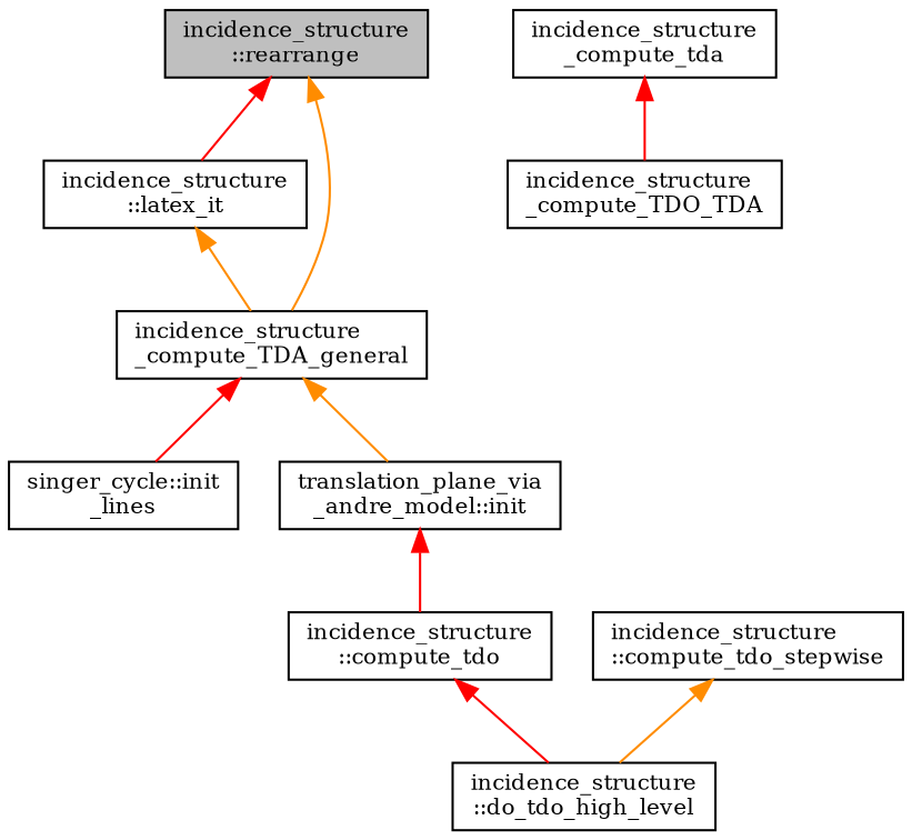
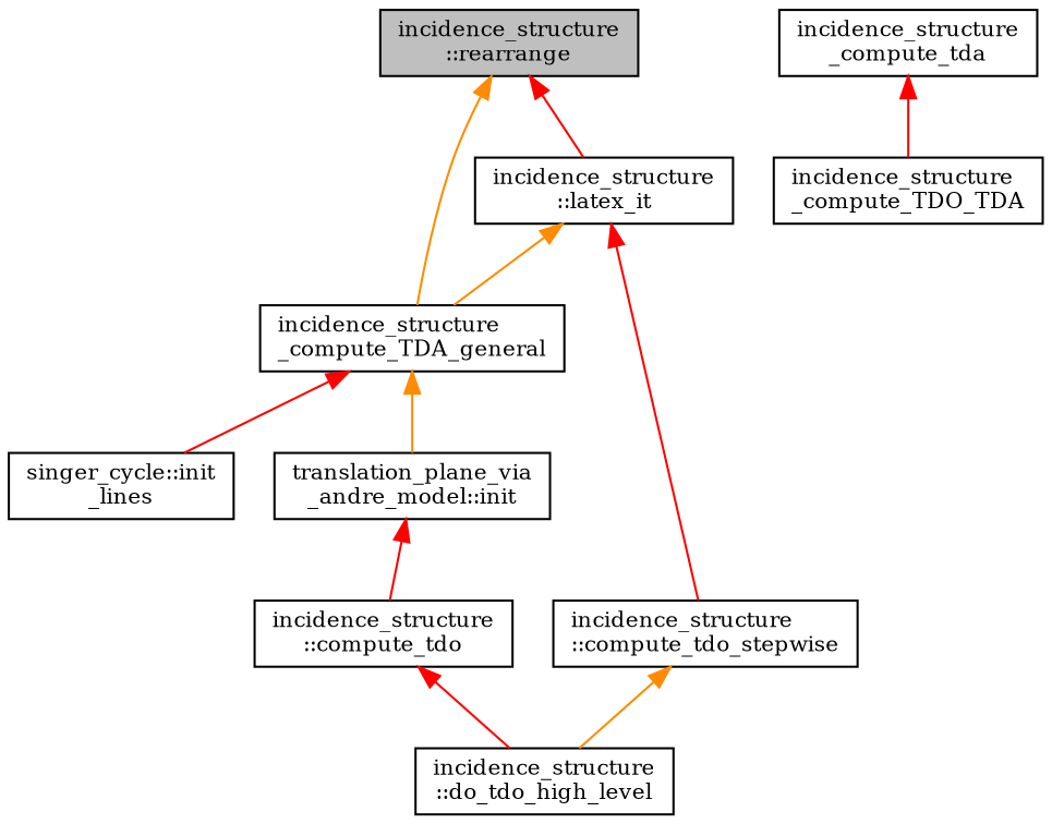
  digraph {
    fontname="DejaVu Serif"
    rankdir=TB
    node [color=black fillcolor=white fontname="DejaVu Serif" fontsize=10 shape=record style=filled]
    edge [color=red dir=back fontname="DejaVu Serif" fontsize=10 labelfontname=Helvetica labelfontsize=10 style=solid]
    n1 [fillcolor=grey75 fontcolor=black height=0.2 label="incidence_structure\l::rearrange" width=0.4]
    n2 [height=0.2 label="incidence_structure\l::latex_it" width=0.4]
    n3 [height=0.2 label="incidence_structure\l_compute_TDA_general" width=0.4]
    n4 [height=0.2 label="incidence_structure\l::compute_tdo_stepwise" width=0.4]
    n5 [height=0.2 label="singer_cycle::init\l_lines" width=0.4]
    n6 [height=0.2 label="translation_plane_via\l_andre_model::init" width=0.4]
    n7 [height=0.2 label="incidence_structure\l::compute_tdo" width=0.4]
    n8 [height=0.2 label="incidence_structure\l::do_tdo_high_level" width=0.4]
    n9 [height=0.2 label="incidence_structure\l_compute_tda" width=0.4]
    n10 [height=0.2 label="incidence_structure\l_compute_TDO_TDA" width=0.4]
    n1 -> n2
    n1 -> n3 [color=darkorange]
    n2 -> n3 [color=darkorange]
+   n2 -> n4
    n3 -> n5
    n3 -> n6 [color=darkorange]
    n4 -> n8 [color=darkorange]
    n6 -> n7
    n7 -> n8
    n9 -> n10
  }
